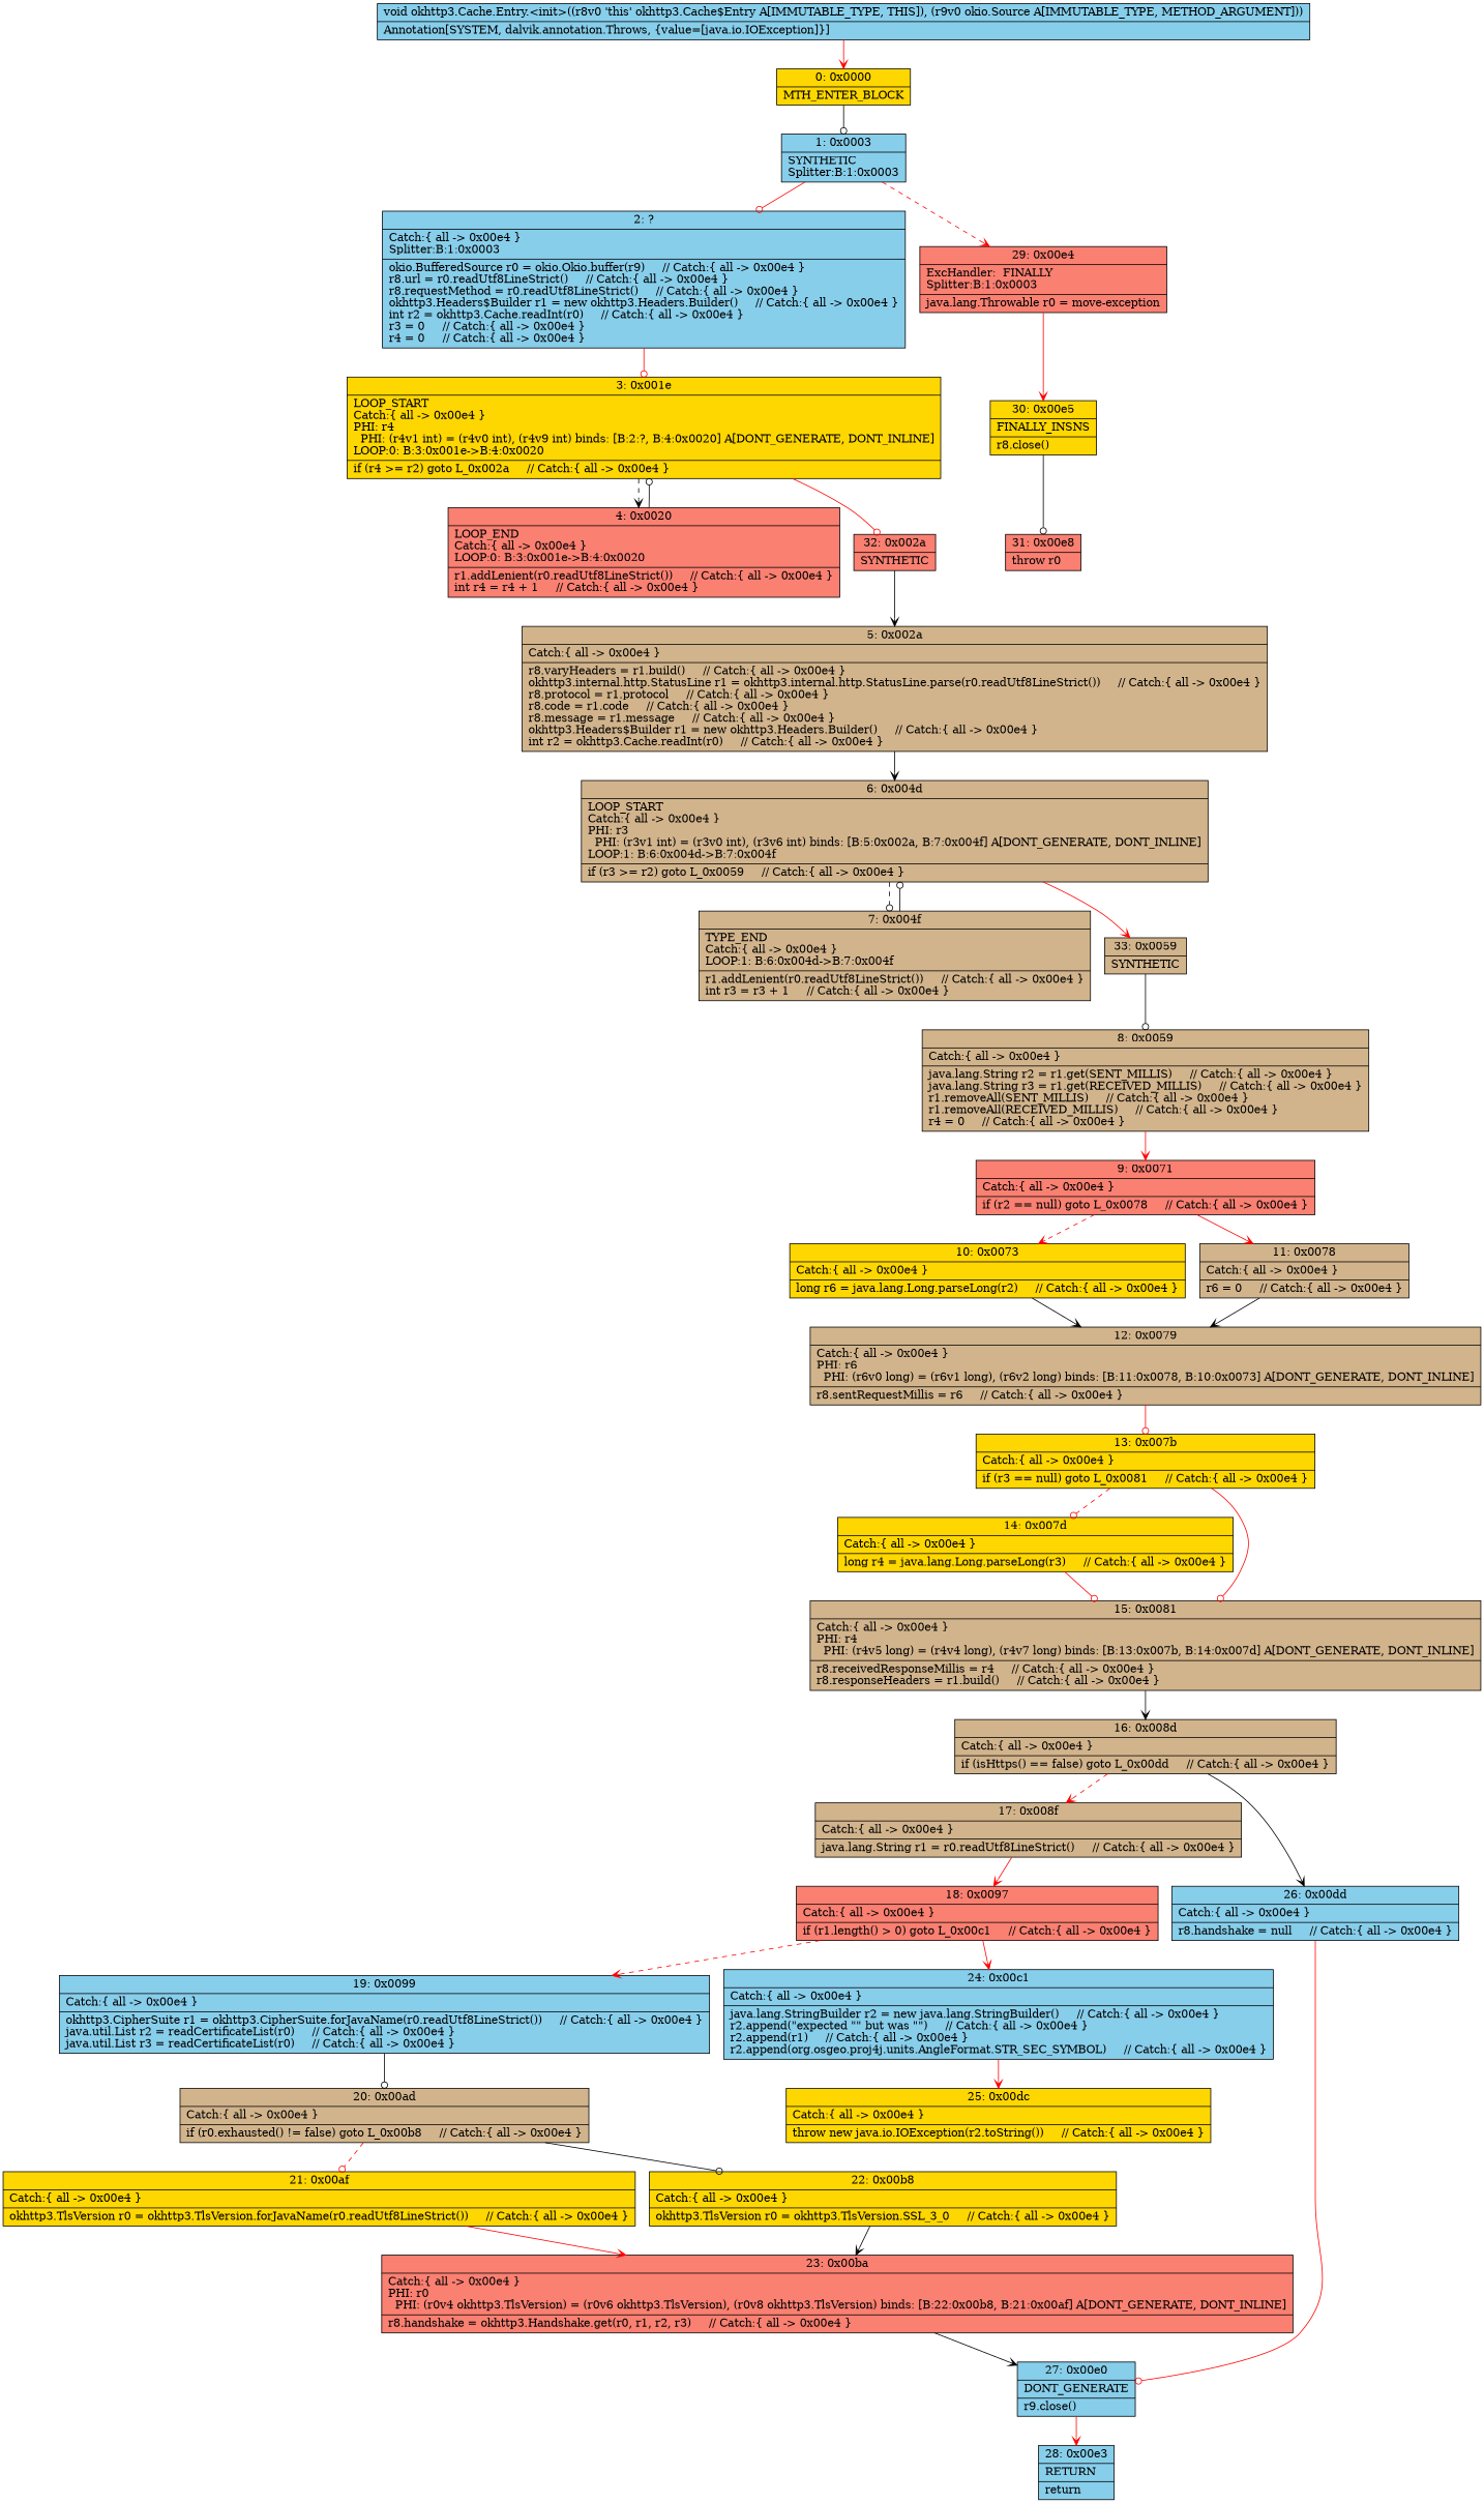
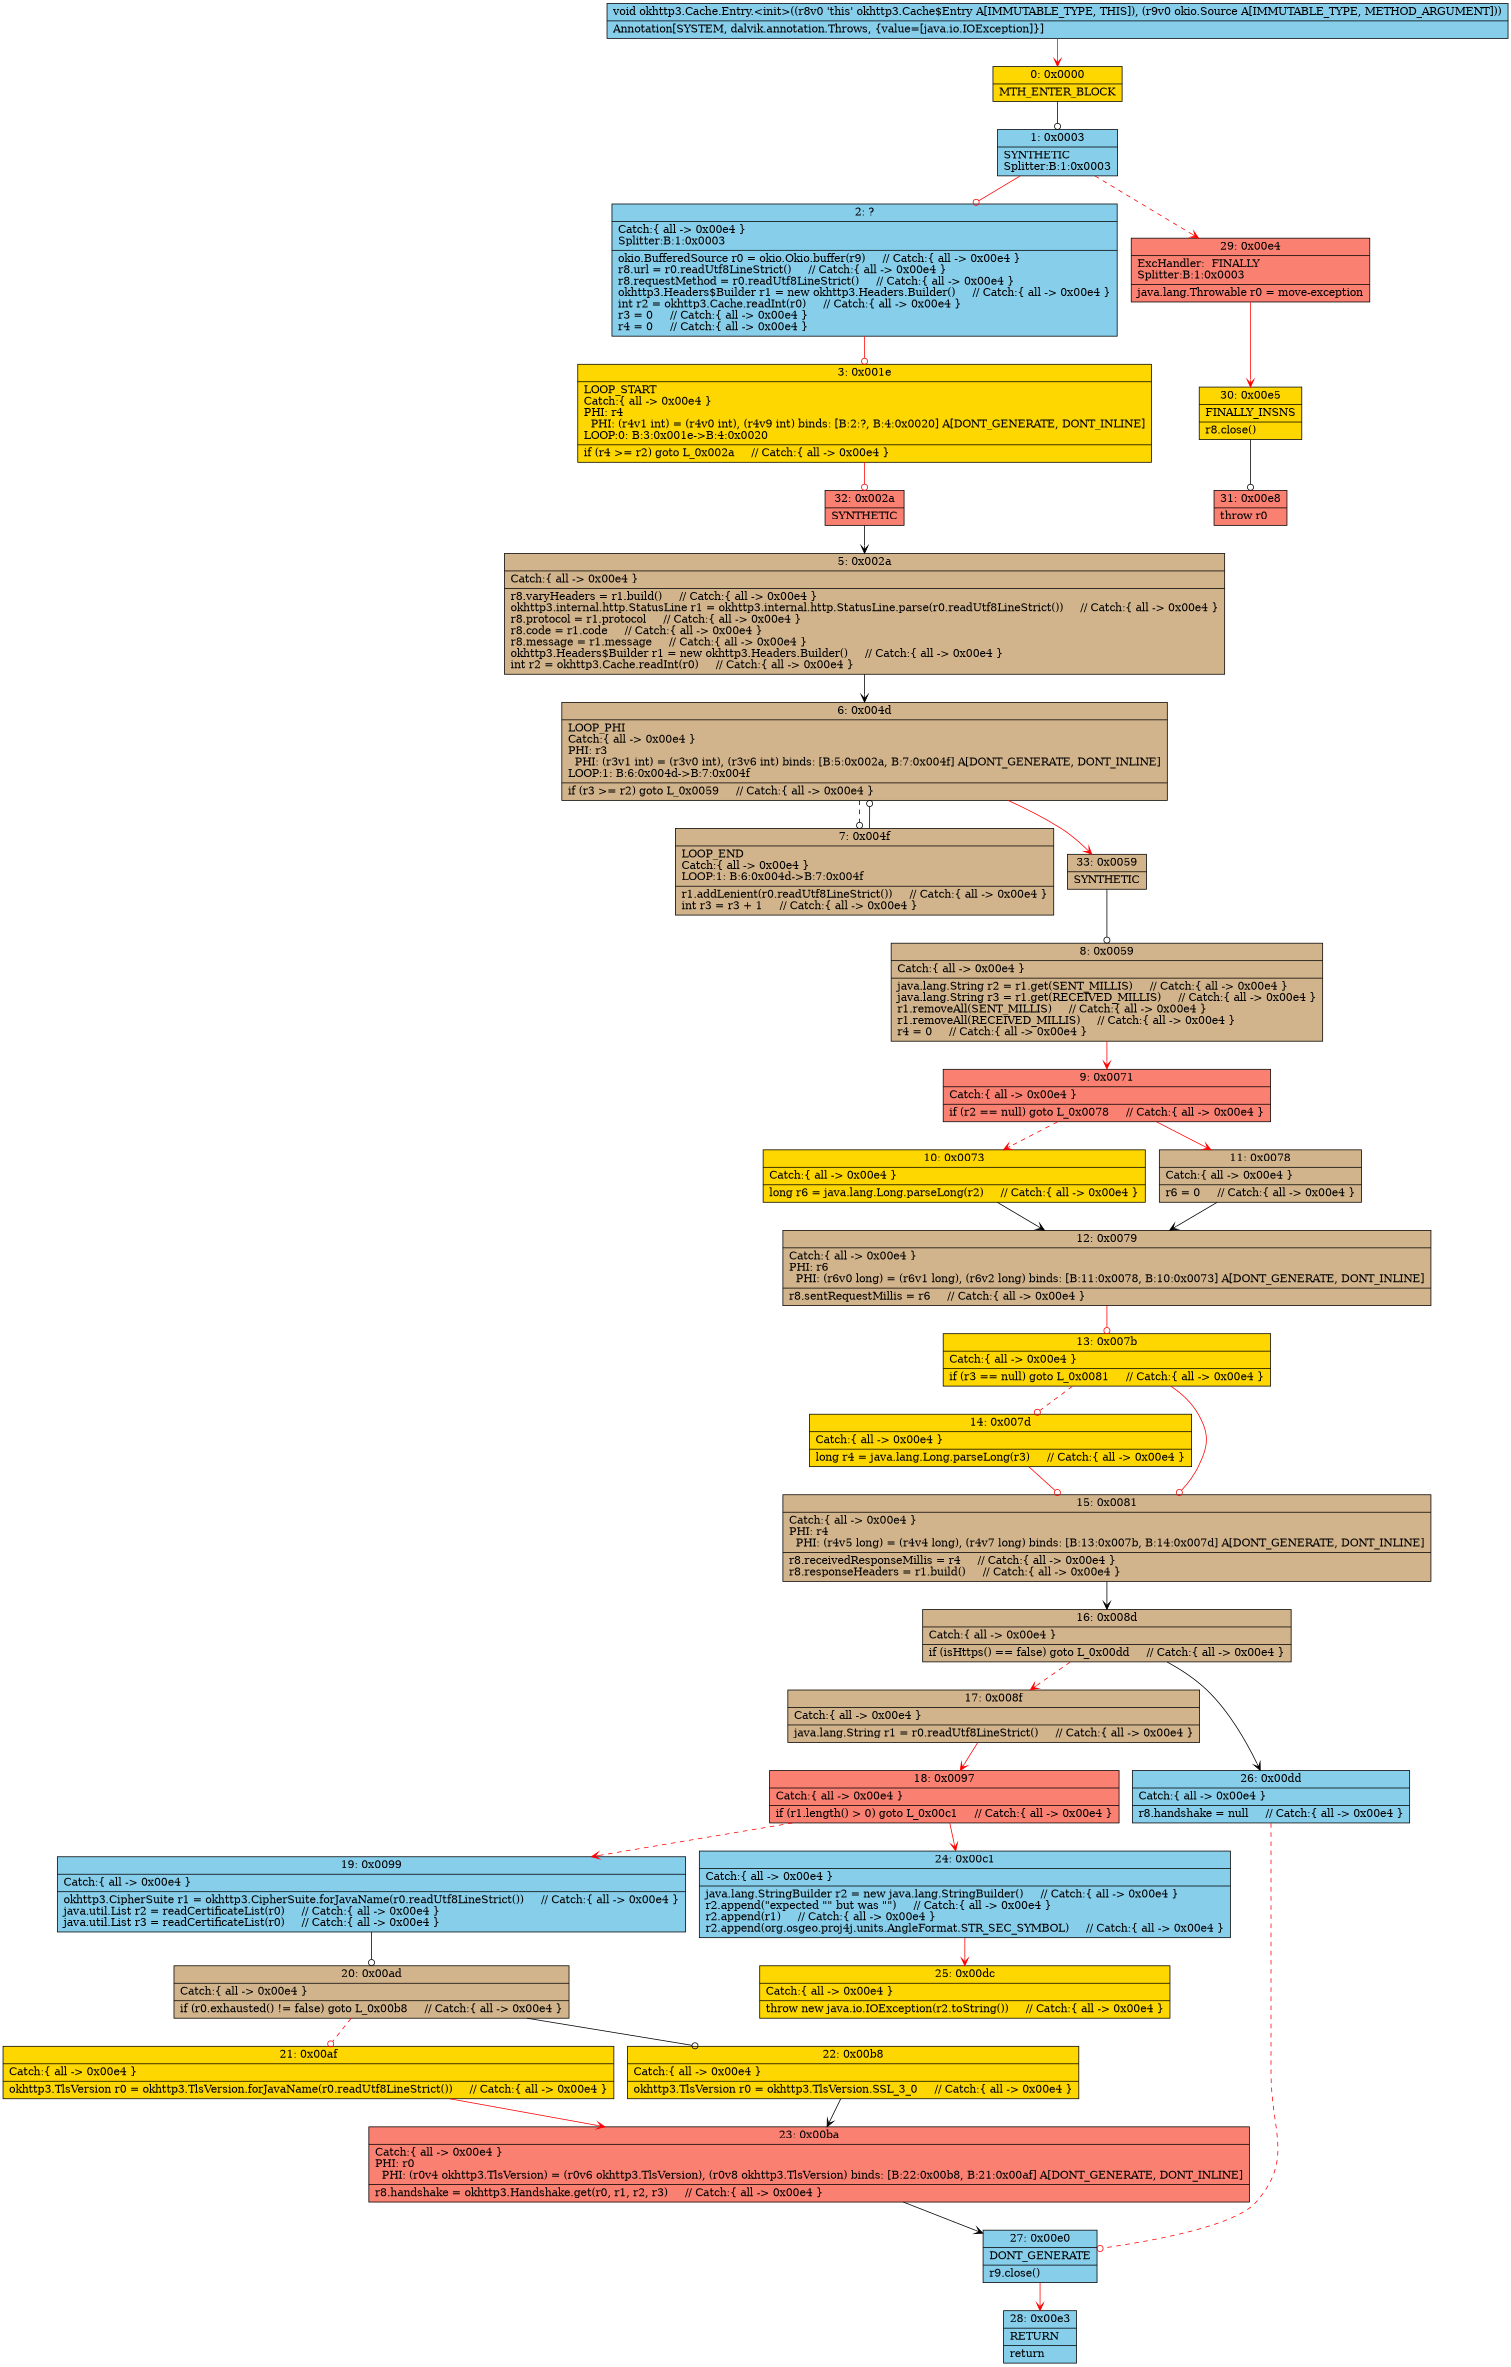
  digraph {
    node [fillcolor=tan shape=record style=filled]
    edge [arrowhead=vee color=red]
    n1 [fillcolor=gold label="{0\:\ 0x0000|MTH_ENTER_BLOCK\l}"]
    n2 [fillcolor=skyblue label="{1\:\ 0x0003|SYNTHETIC\lSplitter:B:1:0x0003\l}"]
    n3 [fillcolor=skyblue label="{2\:\ ?|Catch:\{ all \-\> 0x00e4 \}\lSplitter:B:1:0x0003\l|okio.BufferedSource r0 = okio.Okio.buffer(r9)     \/\/ Catch:\{ all \-\> 0x00e4 \}\lr8.url = r0.readUtf8LineStrict()     \/\/ Catch:\{ all \-\> 0x00e4 \}\lr8.requestMethod = r0.readUtf8LineStrict()     \/\/ Catch:\{ all \-\> 0x00e4 \}\lokhttp3.Headers$Builder r1 = new okhttp3.Headers.Builder()     \/\/ Catch:\{ all \-\> 0x00e4 \}\lint r2 = okhttp3.Cache.readInt(r0)     \/\/ Catch:\{ all \-\> 0x00e4 \}\lr3 = 0     \/\/ Catch:\{ all \-\> 0x00e4 \}\lr4 = 0     \/\/ Catch:\{ all \-\> 0x00e4 \}\l}"]
    n4 [fillcolor=salmon label="{29\:\ 0x00e4|ExcHandler:  FINALLY\lSplitter:B:1:0x0003\l|java.lang.Throwable r0 = move\-exception\l}"]
    n5 [fillcolor=gold label="{3\:\ 0x001e|LOOP_START\lCatch:\{ all \-\> 0x00e4 \}\lPHI: r4 \l  PHI: (r4v1 int) = (r4v0 int), (r4v9 int) binds: [B:2:?, B:4:0x0020] A[DONT_GENERATE, DONT_INLINE]\lLOOP:0: B:3:0x001e\-\>B:4:0x0020\l|if (r4 \>= r2) goto L_0x002a     \/\/ Catch:\{ all \-\> 0x00e4 \}\l}"]
    n6 [fillcolor=gold label="{30\:\ 0x00e5|FINALLY_INSNS\l|r8.close()\l}"]
-   n7 [fillcolor=salmon label="{4\:\ 0x0020|LOOP_END\lCatch:\{ all \-\> 0x00e4 \}\lLOOP:0: B:3:0x001e\-\>B:4:0x0020\l|r1.addLenient(r0.readUtf8LineStrict())     \/\/ Catch:\{ all \-\> 0x00e4 \}\lint r4 = r4 + 1     \/\/ Catch:\{ all \-\> 0x00e4 \}\l}"]
    n8 [fillcolor=salmon label="{32\:\ 0x002a|SYNTHETIC\l}"]
    n9 [label="{5\:\ 0x002a|Catch:\{ all \-\> 0x00e4 \}\l|r8.varyHeaders = r1.build()     \/\/ Catch:\{ all \-\> 0x00e4 \}\lokhttp3.internal.http.StatusLine r1 = okhttp3.internal.http.StatusLine.parse(r0.readUtf8LineStrict())     \/\/ Catch:\{ all \-\> 0x00e4 \}\lr8.protocol = r1.protocol     \/\/ Catch:\{ all \-\> 0x00e4 \}\lr8.code = r1.code     \/\/ Catch:\{ all \-\> 0x00e4 \}\lr8.message = r1.message     \/\/ Catch:\{ all \-\> 0x00e4 \}\lokhttp3.Headers$Builder r1 = new okhttp3.Headers.Builder()     \/\/ Catch:\{ all \-\> 0x00e4 \}\lint r2 = okhttp3.Cache.readInt(r0)     \/\/ Catch:\{ all \-\> 0x00e4 \}\l}"]
-   n10 [label="{6\:\ 0x004d|LOOP_START\lCatch:\{ all \-\> 0x00e4 \}\lPHI: r3 \l  PHI: (r3v1 int) = (r3v0 int), (r3v6 int) binds: [B:5:0x002a, B:7:0x004f] A[DONT_GENERATE, DONT_INLINE]\lLOOP:1: B:6:0x004d\-\>B:7:0x004f\l|if (r3 \>= r2) goto L_0x0059     \/\/ Catch:\{ all \-\> 0x00e4 \}\l}"]
-   n11 [label="{7\:\ 0x004f|TYPE_END\lCatch:\{ all \-\> 0x00e4 \}\lLOOP:1: B:6:0x004d\-\>B:7:0x004f\l|r1.addLenient(r0.readUtf8LineStrict())     \/\/ Catch:\{ all \-\> 0x00e4 \}\lint r3 = r3 + 1     \/\/ Catch:\{ all \-\> 0x00e4 \}\l}"]
+   n10 [label="{6\:\ 0x004d|LOOP_PHI\lCatch:\{ all \-\> 0x00e4 \}\lPHI: r3 \l  PHI: (r3v1 int) = (r3v0 int), (r3v6 int) binds: [B:5:0x002a, B:7:0x004f] A[DONT_GENERATE, DONT_INLINE]\lLOOP:1: B:6:0x004d\-\>B:7:0x004f\l|if (r3 \>= r2) goto L_0x0059     \/\/ Catch:\{ all \-\> 0x00e4 \}\l}"]
+   n11 [label="{7\:\ 0x004f|LOOP_END\lCatch:\{ all \-\> 0x00e4 \}\lLOOP:1: B:6:0x004d\-\>B:7:0x004f\l|r1.addLenient(r0.readUtf8LineStrict())     \/\/ Catch:\{ all \-\> 0x00e4 \}\lint r3 = r3 + 1     \/\/ Catch:\{ all \-\> 0x00e4 \}\l}"]
    n12 [label="{33\:\ 0x0059|SYNTHETIC\l}"]
    n13 [label="{8\:\ 0x0059|Catch:\{ all \-\> 0x00e4 \}\l|java.lang.String r2 = r1.get(SENT_MILLIS)     \/\/ Catch:\{ all \-\> 0x00e4 \}\ljava.lang.String r3 = r1.get(RECEIVED_MILLIS)     \/\/ Catch:\{ all \-\> 0x00e4 \}\lr1.removeAll(SENT_MILLIS)     \/\/ Catch:\{ all \-\> 0x00e4 \}\lr1.removeAll(RECEIVED_MILLIS)     \/\/ Catch:\{ all \-\> 0x00e4 \}\lr4 = 0     \/\/ Catch:\{ all \-\> 0x00e4 \}\l}"]
    n14 [fillcolor=salmon label="{9\:\ 0x0071|Catch:\{ all \-\> 0x00e4 \}\l|if (r2 == null) goto L_0x0078     \/\/ Catch:\{ all \-\> 0x00e4 \}\l}"]
    n15 [fillcolor=gold label="{10\:\ 0x0073|Catch:\{ all \-\> 0x00e4 \}\l|long r6 = java.lang.Long.parseLong(r2)     \/\/ Catch:\{ all \-\> 0x00e4 \}\l}"]
    n16 [label="{11\:\ 0x0078|Catch:\{ all \-\> 0x00e4 \}\l|r6 = 0     \/\/ Catch:\{ all \-\> 0x00e4 \}\l}"]
    n17 [label="{12\:\ 0x0079|Catch:\{ all \-\> 0x00e4 \}\lPHI: r6 \l  PHI: (r6v0 long) = (r6v1 long), (r6v2 long) binds: [B:11:0x0078, B:10:0x0073] A[DONT_GENERATE, DONT_INLINE]\l|r8.sentRequestMillis = r6     \/\/ Catch:\{ all \-\> 0x00e4 \}\l}"]
    n18 [fillcolor=gold label="{13\:\ 0x007b|Catch:\{ all \-\> 0x00e4 \}\l|if (r3 == null) goto L_0x0081     \/\/ Catch:\{ all \-\> 0x00e4 \}\l}"]
    n19 [fillcolor=gold label="{14\:\ 0x007d|Catch:\{ all \-\> 0x00e4 \}\l|long r4 = java.lang.Long.parseLong(r3)     \/\/ Catch:\{ all \-\> 0x00e4 \}\l}"]
    n20 [label="{15\:\ 0x0081|Catch:\{ all \-\> 0x00e4 \}\lPHI: r4 \l  PHI: (r4v5 long) = (r4v4 long), (r4v7 long) binds: [B:13:0x007b, B:14:0x007d] A[DONT_GENERATE, DONT_INLINE]\l|r8.receivedResponseMillis = r4     \/\/ Catch:\{ all \-\> 0x00e4 \}\lr8.responseHeaders = r1.build()     \/\/ Catch:\{ all \-\> 0x00e4 \}\l}"]
    n21 [label="{16\:\ 0x008d|Catch:\{ all \-\> 0x00e4 \}\l|if (isHttps() == false) goto L_0x00dd     \/\/ Catch:\{ all \-\> 0x00e4 \}\l}"]
    n22 [label="{17\:\ 0x008f|Catch:\{ all \-\> 0x00e4 \}\l|java.lang.String r1 = r0.readUtf8LineStrict()     \/\/ Catch:\{ all \-\> 0x00e4 \}\l}"]
    n23 [fillcolor=skyblue label="{26\:\ 0x00dd|Catch:\{ all \-\> 0x00e4 \}\l|r8.handshake = null     \/\/ Catch:\{ all \-\> 0x00e4 \}\l}"]
    n24 [fillcolor=salmon label="{18\:\ 0x0097|Catch:\{ all \-\> 0x00e4 \}\l|if (r1.length() \> 0) goto L_0x00c1     \/\/ Catch:\{ all \-\> 0x00e4 \}\l}"]
    n25 [fillcolor=skyblue label="{27\:\ 0x00e0|DONT_GENERATE\l|r9.close()\l}"]
    n26 [fillcolor=skyblue label="{19\:\ 0x0099|Catch:\{ all \-\> 0x00e4 \}\l|okhttp3.CipherSuite r1 = okhttp3.CipherSuite.forJavaName(r0.readUtf8LineStrict())     \/\/ Catch:\{ all \-\> 0x00e4 \}\ljava.util.List r2 = readCertificateList(r0)     \/\/ Catch:\{ all \-\> 0x00e4 \}\ljava.util.List r3 = readCertificateList(r0)     \/\/ Catch:\{ all \-\> 0x00e4 \}\l}"]
    n27 [fillcolor=skyblue label="{24\:\ 0x00c1|Catch:\{ all \-\> 0x00e4 \}\l|java.lang.StringBuilder r2 = new java.lang.StringBuilder()     \/\/ Catch:\{ all \-\> 0x00e4 \}\lr2.append(\"expected \"\" but was \"\")     \/\/ Catch:\{ all \-\> 0x00e4 \}\lr2.append(r1)     \/\/ Catch:\{ all \-\> 0x00e4 \}\lr2.append(org.osgeo.proj4j.units.AngleFormat.STR_SEC_SYMBOL)     \/\/ Catch:\{ all \-\> 0x00e4 \}\l}"]
    n28 [label="{20\:\ 0x00ad|Catch:\{ all \-\> 0x00e4 \}\l|if (r0.exhausted() != false) goto L_0x00b8     \/\/ Catch:\{ all \-\> 0x00e4 \}\l}"]
    n29 [fillcolor=gold label="{25\:\ 0x00dc|Catch:\{ all \-\> 0x00e4 \}\l|throw new java.io.IOException(r2.toString())     \/\/ Catch:\{ all \-\> 0x00e4 \}\l}"]
    n30 [fillcolor=gold label="{21\:\ 0x00af|Catch:\{ all \-\> 0x00e4 \}\l|okhttp3.TlsVersion r0 = okhttp3.TlsVersion.forJavaName(r0.readUtf8LineStrict())     \/\/ Catch:\{ all \-\> 0x00e4 \}\l}"]
    n31 [fillcolor=gold label="{22\:\ 0x00b8|Catch:\{ all \-\> 0x00e4 \}\l|okhttp3.TlsVersion r0 = okhttp3.TlsVersion.SSL_3_0     \/\/ Catch:\{ all \-\> 0x00e4 \}\l}"]
    n32 [fillcolor=salmon label="{23\:\ 0x00ba|Catch:\{ all \-\> 0x00e4 \}\lPHI: r0 \l  PHI: (r0v4 okhttp3.TlsVersion) = (r0v6 okhttp3.TlsVersion), (r0v8 okhttp3.TlsVersion) binds: [B:22:0x00b8, B:21:0x00af] A[DONT_GENERATE, DONT_INLINE]\l|r8.handshake = okhttp3.Handshake.get(r0, r1, r2, r3)     \/\/ Catch:\{ all \-\> 0x00e4 \}\l}"]
    n33 [fillcolor=skyblue label="{28\:\ 0x00e3|RETURN\l|return\l}"]
    n34 [fillcolor=salmon label="{31\:\ 0x00e8|throw r0\l}"]
    n35 [fillcolor=skyblue label="{void okhttp3.Cache.Entry.\<init\>((r8v0 'this' okhttp3.Cache$Entry A[IMMUTABLE_TYPE, THIS]), (r9v0 okio.Source A[IMMUTABLE_TYPE, METHOD_ARGUMENT]))  | Annotation[SYSTEM, dalvik.annotation.Throws, \{value=[java.io.IOException]\}]\l}"]
    n1 -> n2 [arrowhead=odot color=black]
    n2 -> n3 [arrowhead=odot]
    n2 -> n4 [style=dashed]
    n3 -> n5 [arrowhead=odot]
    n4 -> n6
-   n5 -> n7 [color=black style=dashed]
    n5 -> n8 [arrowhead=odot]
    n6 -> n34 [arrowhead=odot color=black]
-   n7 -> n5 [arrowhead=odot color=black]
    n8 -> n9 [color=black]
    n9 -> n10 [color=black]
    n10 -> n11 [arrowhead=odot color=black style=dashed]
    n10 -> n12
    n11 -> n10 [arrowhead=odot color=black]
    n12 -> n13 [arrowhead=odot color=black]
    n13 -> n14
    n14 -> n15 [style=dashed]
    n14 -> n16
    n15 -> n17 [color=black]
    n16 -> n17 [color=black]
    n17 -> n18 [arrowhead=odot]
    n18 -> n19 [arrowhead=odot style=dashed]
    n18 -> n20 [arrowhead=odot]
    n19 -> n20 [arrowhead=odot]
    n20 -> n21 [color=black]
    n21 -> n22 [style=dashed]
    n21 -> n23 [color=black]
    n22 -> n24
-   n23 -> n25 [arrowhead=odot]
+   n23 -> n25 [arrowhead=odot style=dashed]
    n24 -> n26 [style=dashed]
    n24 -> n27
    n25 -> n33
    n26 -> n28 [arrowhead=odot color=black]
    n27 -> n29
    n28 -> n30 [arrowhead=odot style=dashed]
    n28 -> n31 [arrowhead=odot color=black]
    n30 -> n32
    n31 -> n32 [color=black]
    n32 -> n25 [color=black]
    n35 -> n1
  }
